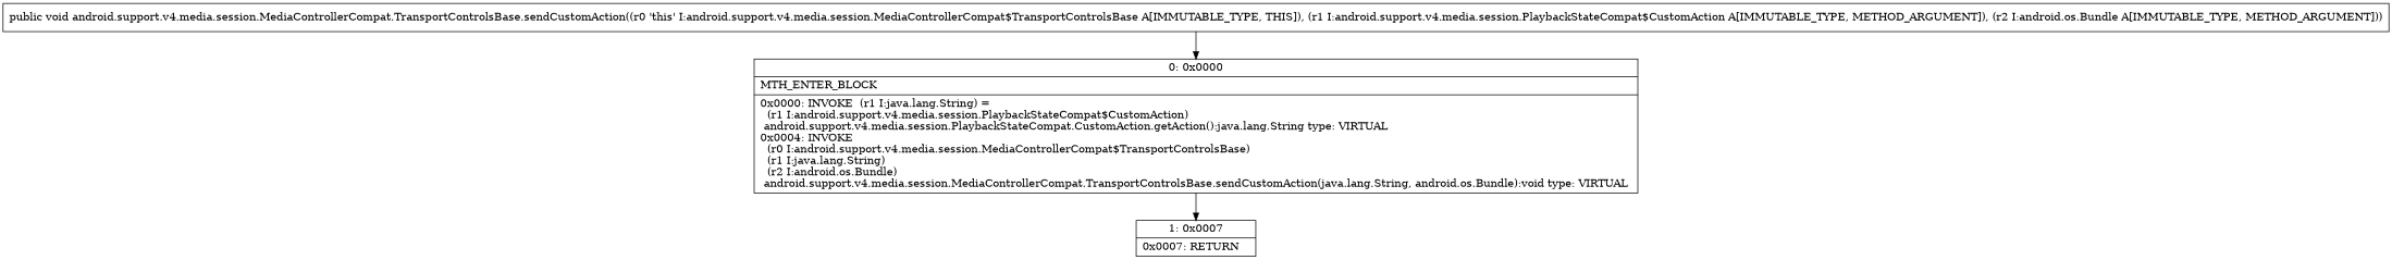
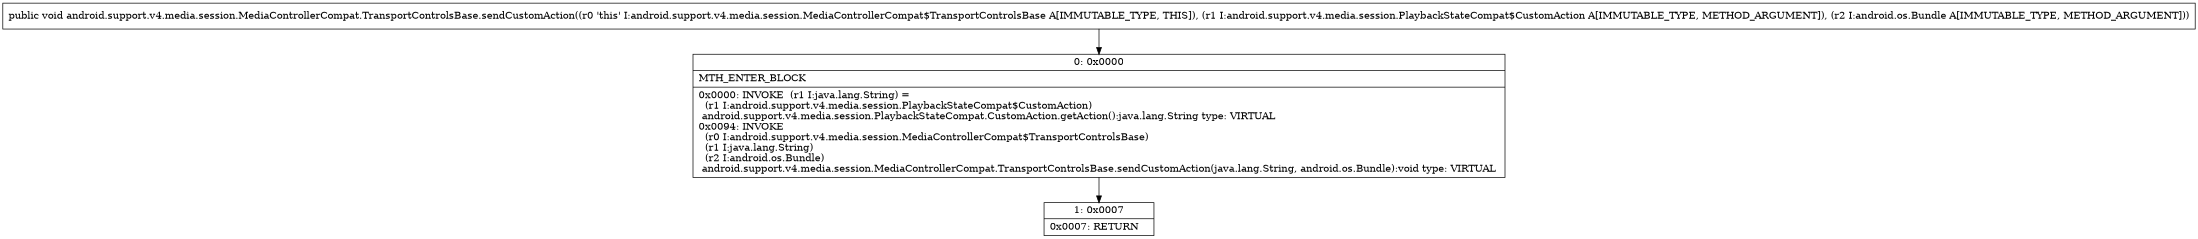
  digraph {
    node [shape=record]
    edge [arrowhead=normal]
-   n1 [label="{0\:\ 0x0000|MTH_ENTER_BLOCK\l|0x0000: INVOKE  (r1 I:java.lang.String) = \l  (r1 I:android.support.v4.media.session.PlaybackStateCompat$CustomAction)\l android.support.v4.media.session.PlaybackStateCompat.CustomAction.getAction():java.lang.String type: VIRTUAL \l0x0004: INVOKE  \l  (r0 I:android.support.v4.media.session.MediaControllerCompat$TransportControlsBase)\l  (r1 I:java.lang.String)\l  (r2 I:android.os.Bundle)\l android.support.v4.media.session.MediaControllerCompat.TransportControlsBase.sendCustomAction(java.lang.String, android.os.Bundle):void type: VIRTUAL \l}"]
+   n1 [label="{0\:\ 0x0000|MTH_ENTER_BLOCK\l|0x0000: INVOKE  (r1 I:java.lang.String) = \l  (r1 I:android.support.v4.media.session.PlaybackStateCompat$CustomAction)\l android.support.v4.media.session.PlaybackStateCompat.CustomAction.getAction():java.lang.String type: VIRTUAL \l0x0094: INVOKE  \l  (r0 I:android.support.v4.media.session.MediaControllerCompat$TransportControlsBase)\l  (r1 I:java.lang.String)\l  (r2 I:android.os.Bundle)\l android.support.v4.media.session.MediaControllerCompat.TransportControlsBase.sendCustomAction(java.lang.String, android.os.Bundle):void type: VIRTUAL \l}"]
    n2 [label="{1\:\ 0x0007|0x0007: RETURN   \l}"]
    n3 [label="{public void android.support.v4.media.session.MediaControllerCompat.TransportControlsBase.sendCustomAction((r0 'this' I:android.support.v4.media.session.MediaControllerCompat$TransportControlsBase A[IMMUTABLE_TYPE, THIS]), (r1 I:android.support.v4.media.session.PlaybackStateCompat$CustomAction A[IMMUTABLE_TYPE, METHOD_ARGUMENT]), (r2 I:android.os.Bundle A[IMMUTABLE_TYPE, METHOD_ARGUMENT])) }"]
    n1 -> n2
    n3 -> n1
  }
